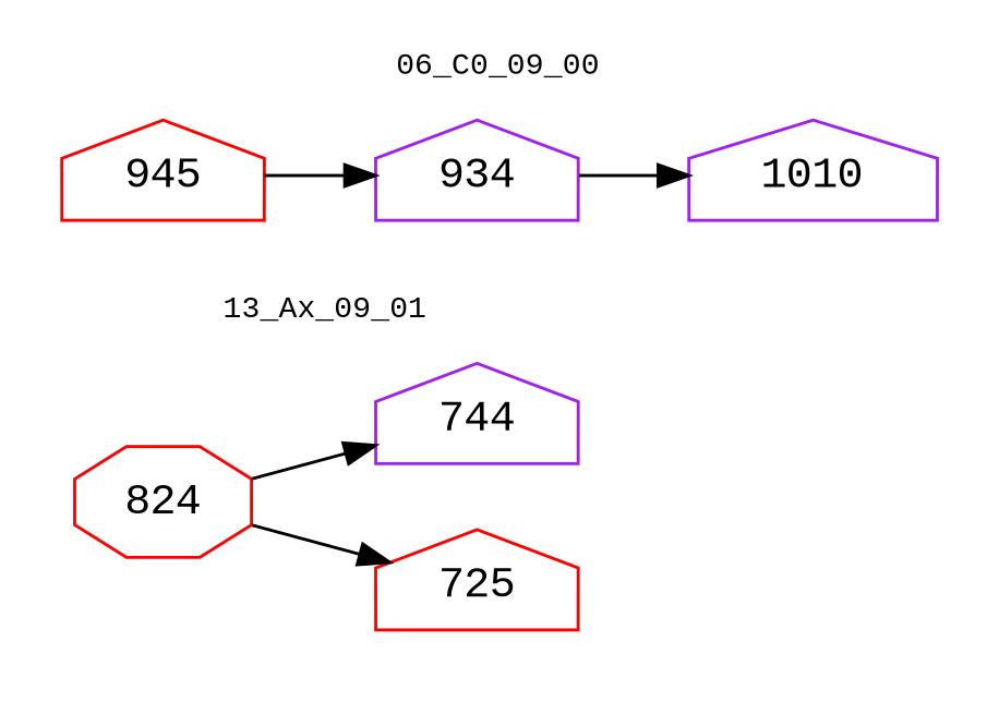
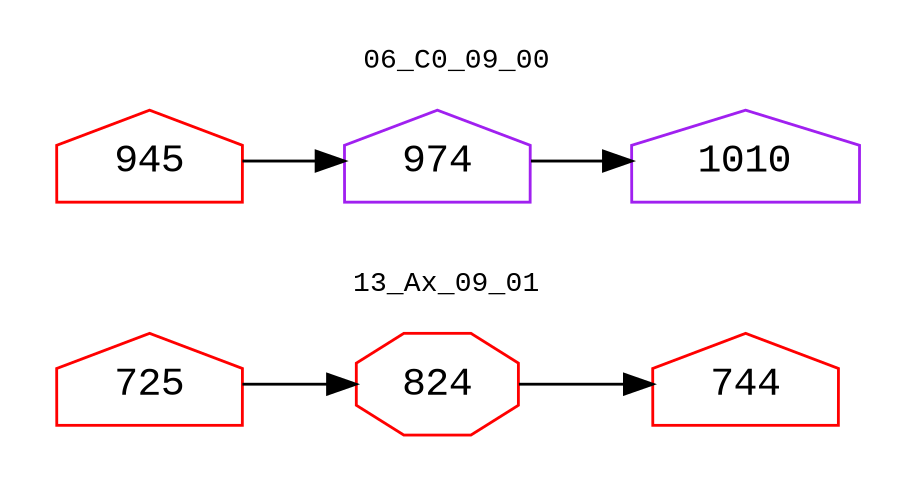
  digraph {
    fontname="Liberation Mono"
    rankdir=LR
    node [color=red fontname="Liberation Mono" shape=house]
    edge [color=black fontname="Liberation Mono"]
    n1 [label=725]
    n2 [label=824 shape=octagon]
-   n3 [color=purple label=744]
+   n3 [label=744]
    n4 [label=945]
-   n5 [color=purple label=934]
+   n5 [color=purple label=974]
    n6 [color=purple label=1010]
    subgraph cluster_1 {
      color=white
      fontsize=10
      label="13_Ax_09_01"
      n1
      n2
      n3
    }
    subgraph cluster_2 {
      color=white
      fontsize=10
      label="06_C0_09_00"
      n4
      n5
      n6
    }
-   n2 -> n1
+   n1 -> n2
    n2 -> n3
    n4 -> n5
    n5 -> n6
  }
